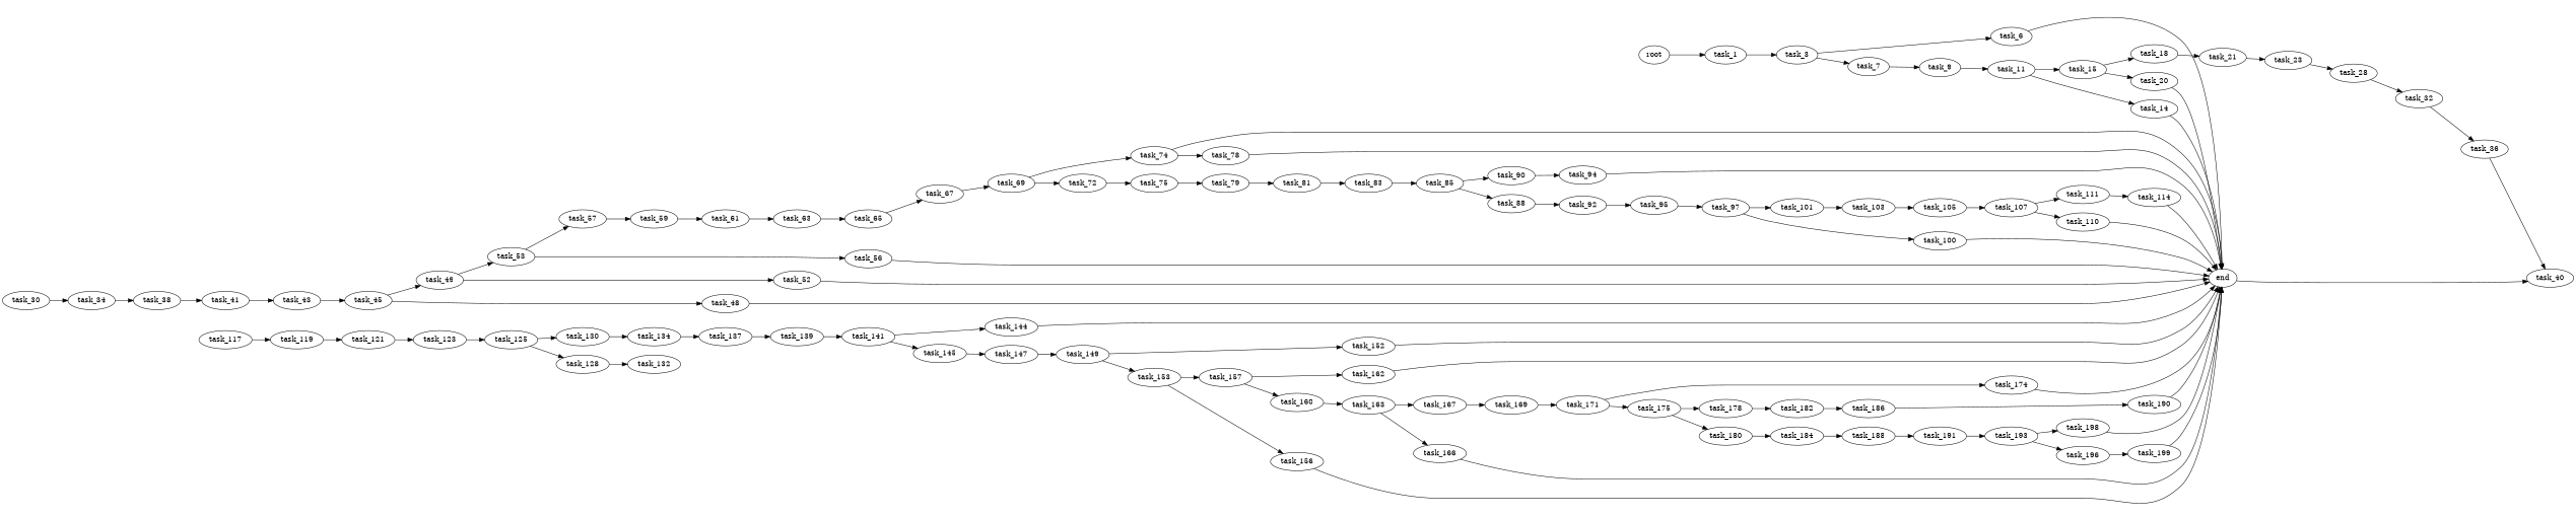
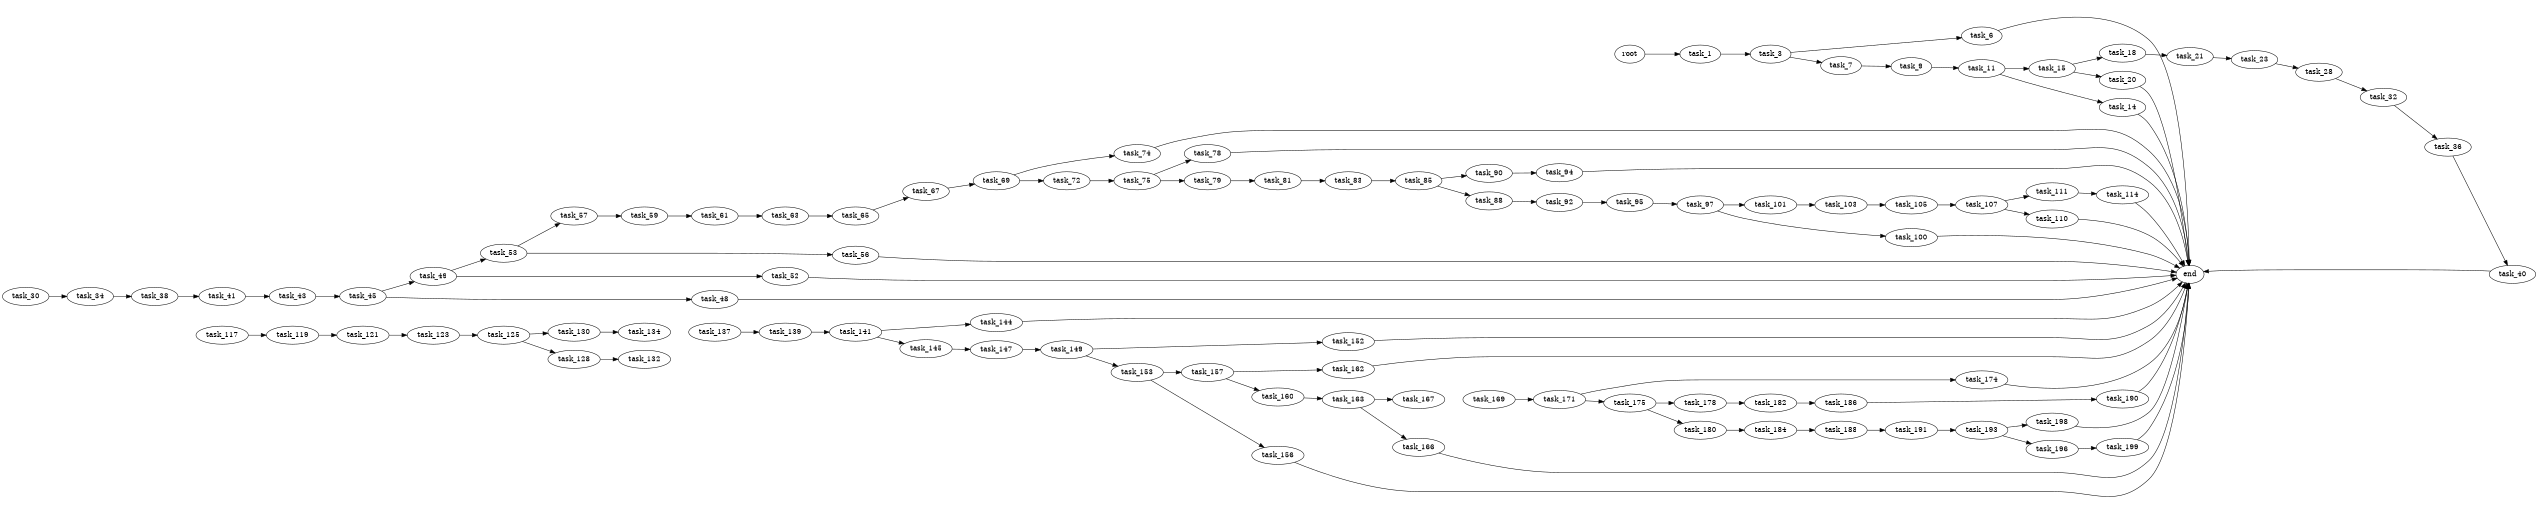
  digraph {
    rankdir=LR
    root
    task_1
    task_3
    task_6
    task_7
    end
    task_9
    task_11
    task_14
    task_15
    task_18
    task_20
    task_21
    task_23
    task_28
    task_32
    task_30
    task_34
    task_36
    task_38
    task_40
    task_41
    task_43
    task_45
    task_48
    task_49
    task_52
    task_53
    task_56
    task_57
    task_59
    task_61
    task_63
    task_65
    task_67
    task_69
    task_72
    task_74
    task_75
    task_78
    task_79
    task_81
    task_83
    task_85
    task_88
    task_90
    task_92
    task_94
    task_95
    task_97
    task_100
    task_101
    task_103
    task_105
    task_107
    task_110
    task_111
    task_114
    task_117
    task_119
    task_121
    task_123
    task_125
    task_128
    task_130
    task_132
    task_134
    task_137
    task_139
    task_141
    task_144
    task_145
    task_147
    task_149
    task_152
    task_153
    task_156
    task_157
    task_160
    task_162
    task_163
    task_166
    task_167
    task_169
    task_171
    task_174
    task_175
    task_178
    task_180
    task_182
    task_184
    task_186
    task_188
    task_190
    task_191
    task_193
    task_196
    task_198
    task_199
    root -> task_1
    task_1 -> task_3
    task_3 -> task_6
    task_3 -> task_7
    task_6 -> end
    task_7 -> task_9
    task_9 -> task_11
    task_11 -> task_14
    task_11 -> task_15
    task_14 -> end
    task_15 -> task_18
    task_15 -> task_20
    task_18 -> task_21
    task_20 -> end
    task_21 -> task_23
    task_23 -> task_28
    task_28 -> task_32
    task_32 -> task_36
    task_30 -> task_34
    task_34 -> task_38
    task_36 -> task_40
    task_38 -> task_41
-   end -> task_40
+   task_40 -> end
    task_41 -> task_43
    task_43 -> task_45
    task_45 -> task_48
    task_45 -> task_49
    task_48 -> end
    task_49 -> task_52
    task_49 -> task_53
    task_52 -> end
    task_53 -> task_56
    task_53 -> task_57
    task_56 -> end
    task_57 -> task_59
    task_59 -> task_61
    task_61 -> task_63
    task_63 -> task_65
    task_65 -> task_67
    task_67 -> task_69
    task_69 -> task_72
    task_69 -> task_74
    task_72 -> task_75
    task_74 -> end
-   task_74 -> task_78
+   task_75 -> task_78
    task_75 -> task_79
    task_78 -> end
    task_79 -> task_81
    task_81 -> task_83
    task_83 -> task_85
    task_85 -> task_88
    task_85 -> task_90
    task_88 -> task_92
    task_90 -> task_94
    task_92 -> task_95
    task_94 -> end
    task_95 -> task_97
    task_97 -> task_100
    task_97 -> task_101
    task_100 -> end
    task_101 -> task_103
    task_103 -> task_105
    task_105 -> task_107
    task_107 -> task_110
    task_107 -> task_111
    task_110 -> end
    task_111 -> task_114
    task_114 -> end
    task_117 -> task_119
    task_119 -> task_121
    task_121 -> task_123
    task_123 -> task_125
    task_125 -> task_128
    task_125 -> task_130
    task_128 -> task_132
    task_130 -> task_134
-   task_134 -> task_137
    task_137 -> task_139
    task_139 -> task_141
    task_141 -> task_144
    task_141 -> task_145
    task_144 -> end
    task_145 -> task_147
    task_147 -> task_149
    task_149 -> task_152
    task_149 -> task_153
    task_152 -> end
    task_153 -> task_156
    task_153 -> task_157
    task_156 -> end
    task_157 -> task_160
    task_157 -> task_162
    task_160 -> task_163
    task_162 -> end
    task_163 -> task_166
    task_163 -> task_167
    task_166 -> end
-   task_167 -> task_169
    task_169 -> task_171
    task_171 -> task_174
    task_171 -> task_175
    task_174 -> end
    task_175 -> task_178
    task_175 -> task_180
    task_178 -> task_182
    task_180 -> task_184
    task_182 -> task_186
    task_184 -> task_188
    task_186 -> task_190
    task_188 -> task_191
    task_190 -> end
    task_191 -> task_193
    task_193 -> task_196
    task_193 -> task_198
    task_196 -> task_199
    task_198 -> end
    task_199 -> end
  }
